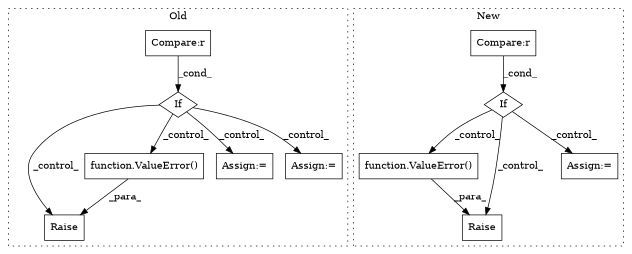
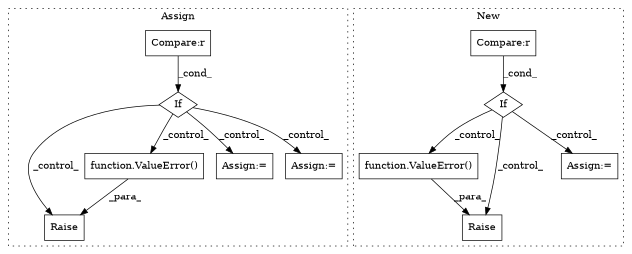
  digraph {
    node [a=68 l=3 shape=box]
    n1 [a=91 l=6 label=Raise s=10790]
    n2 [a=75 l="11,1" label="function.ValueError()" s="10796,10829"]
    n3 [a=96 l="3,14" label=If s="10643,10658" shape=diamond]
    n4 [a=40 l=12 label="Compare:r" s=10646]
    n5 [label="Assign:=" s=10744]
    n6 [label="Assign:=" s=10681]
    n7 [a=75 l="11,1" label="function.ValueError()" s="13637,13711"]
    n8 [a=91 l=6 label=Raise s=13631]
    n9 [a=40 l=18 label="Compare:r" s=13076]
    n10 [a=96 l="0,14" label=If s="13076,13094" shape=diamond]
    n11 [label="Assign:=" s=13122]
    subgraph cluster_1 {
-     label=Old
+     label=Assign
      style=dotted
      n1
      n2
      n3
      n4
      n5
      n6
    }
    subgraph cluster_2 {
      label=New
      style=dotted
      n7
      n8
      n9
      n10
      n11
    }
    n2 -> n1 [label=_para_]
    n3 -> n1 [label=_control_]
    n3 -> n2 [label=_control_]
    n3 -> n5 [label=_control_]
    n3 -> n6 [label=_control_]
    n4 -> n3 [label=_cond_]
    n7 -> n8 [label=_para_]
    n9 -> n10 [label=_cond_]
    n10 -> n7 [label=_control_]
    n10 -> n8 [label=_control_]
    n10 -> n11 [label=_control_]
  }
